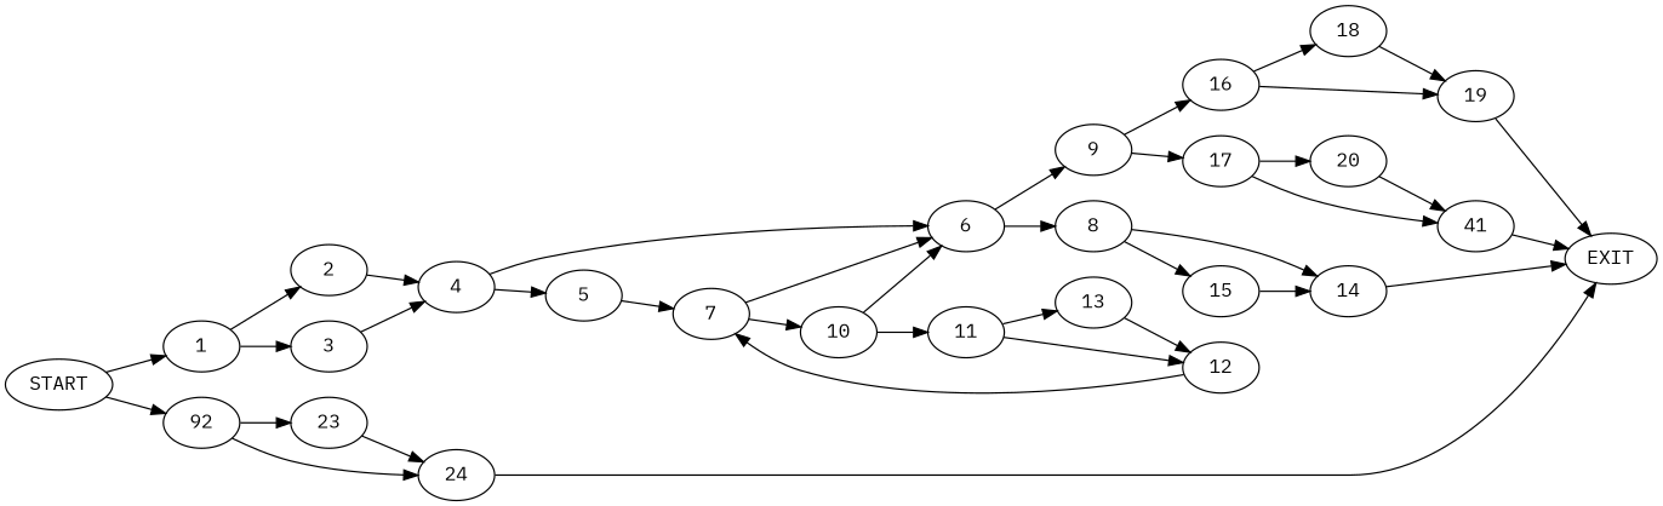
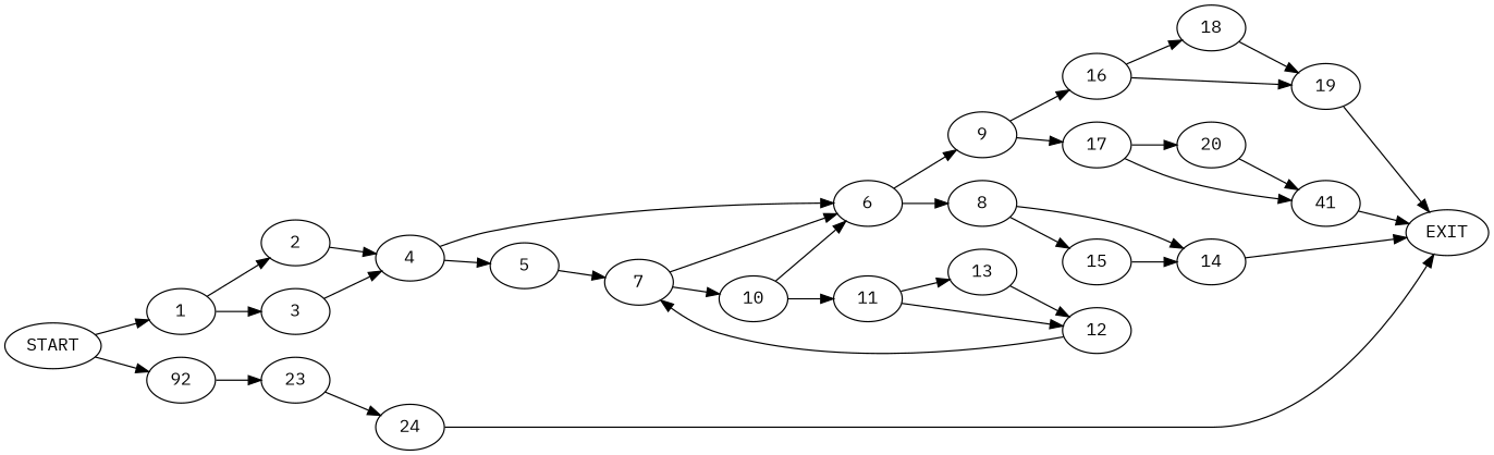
  digraph {
    fontname="IBM Plex Mono"
    rankdir=LR
    node [fontname="IBM Plex Mono"]
    edge [fontname="IBM Plex Mono"]
    n1 [label=START]
    1
    n3 [label=92]
    2
    3
    23
    24
    n8 [label=EXIT]
    4
    5
    6
    7
    8
    9
    10
    14
    15
    16
    17
    11
    18
    19
    20
    n24 [label=41]
    12
    13
    n1 -> 1
    n1 -> n3
    1 -> 2
    1 -> 3
    n3 -> 23
-   n3 -> 24
    2 -> 4
    3 -> 4
    23 -> 24
    24 -> n8
    4 -> 5
    4 -> 6
    5 -> 7
    6 -> 8
    6 -> 9
    7 -> 6
    7 -> 10
    8 -> 14
    8 -> 15
    9 -> 16
    9 -> 17
    10 -> 6
    10 -> 11
    14 -> n8
    15 -> 14
    16 -> 18
    16 -> 19
    17 -> 20
    17 -> n24
    11 -> 12
    11 -> 13
    18 -> 19
    19 -> n8
    20 -> n24
    n24 -> n8
    12 -> 7
    13 -> 12
  }
